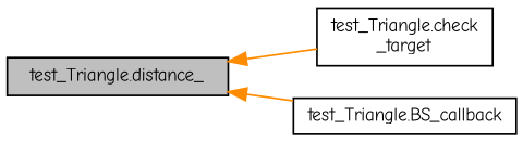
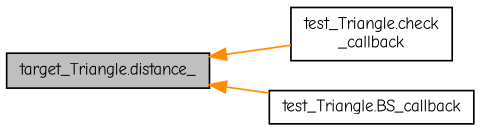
  digraph {
    fontname="Comic Neue"
    rankdir=LR
    node [color=black fillcolor=white fontname="Comic Neue" fontsize=10 shape=record style=filled]
    edge [color=darkorange dir=back fontname="Comic Neue" fontsize=10 labelfontname=Helvetica labelfontsize=10 style=solid]
-   n1 [fillcolor=grey75 fontcolor=black height=0.2 label="test_Triangle.distance_" width=0.4]
-   n2 [height=0.2 label="test_Triangle.check\l_target" width=0.4]
+   n1 [fillcolor=grey75 fontcolor=black height=0.2 label="target_Triangle.distance_" width=0.4]
+   n2 [height=0.2 label="test_Triangle.check\l_callback" width=0.4]
    n3 [height=0.2 label="test_Triangle.BS_callback" width=0.4]
    n1 -> n2
    n1 -> n3
  }
